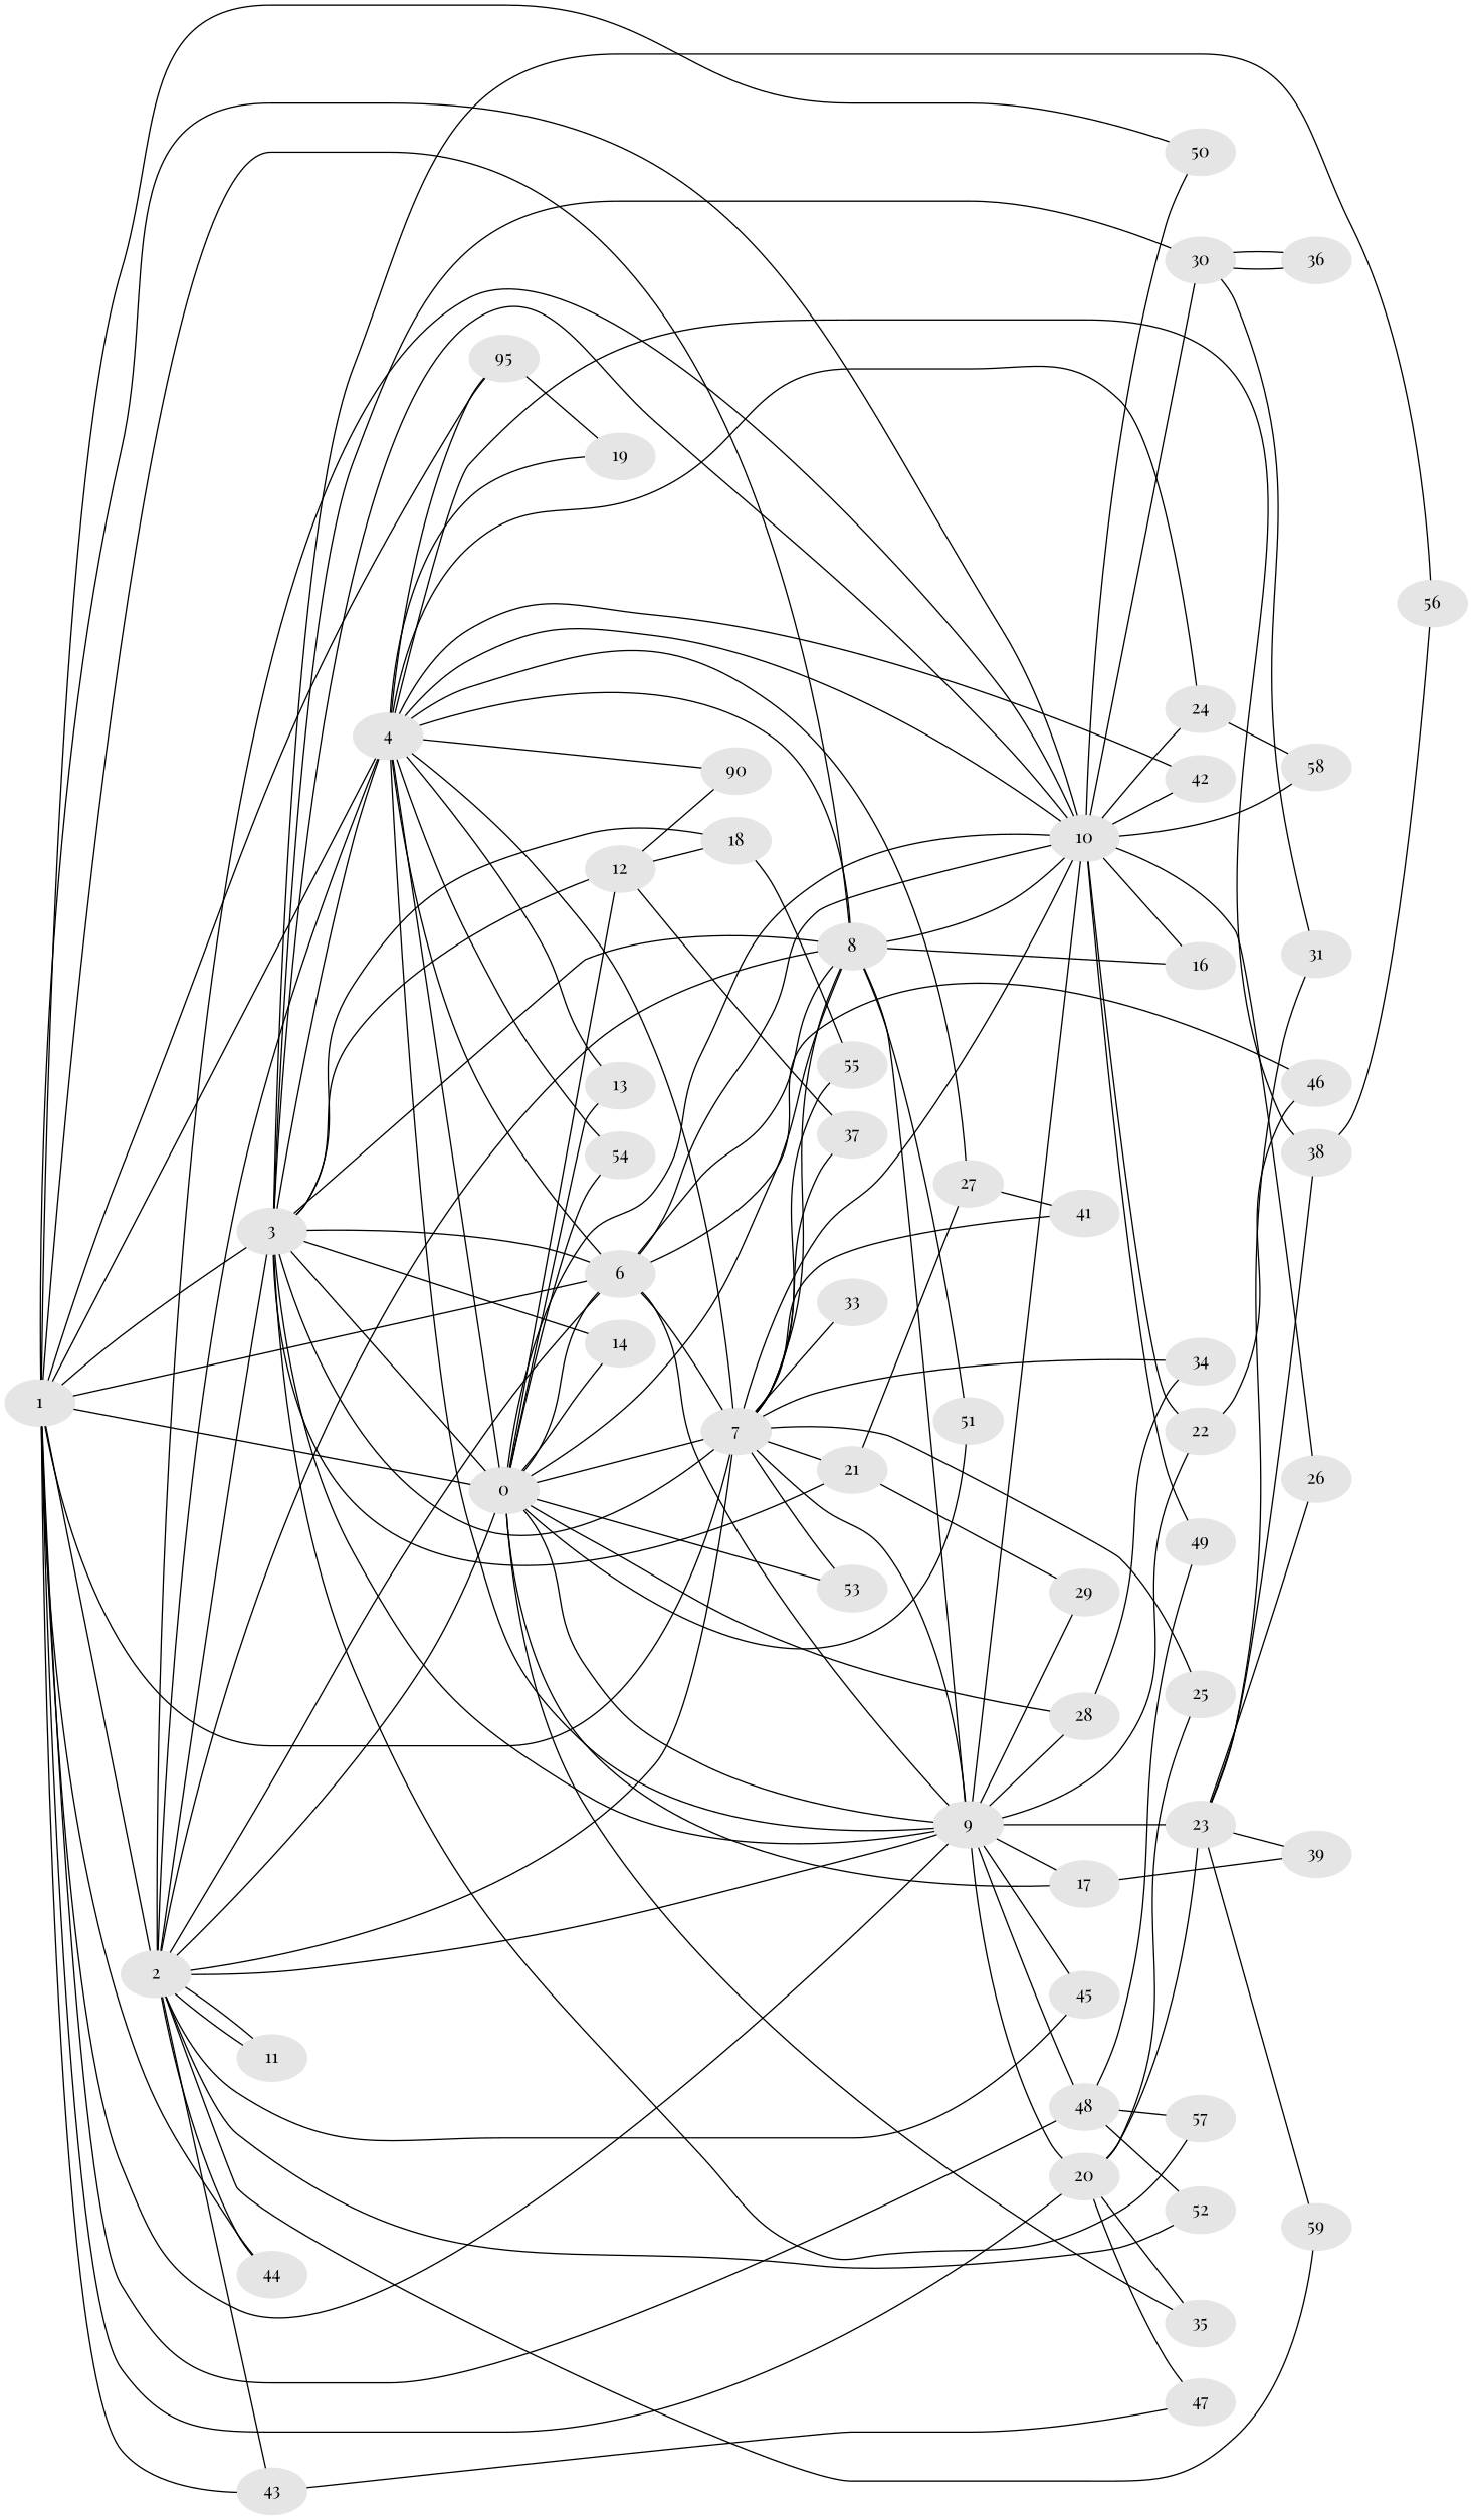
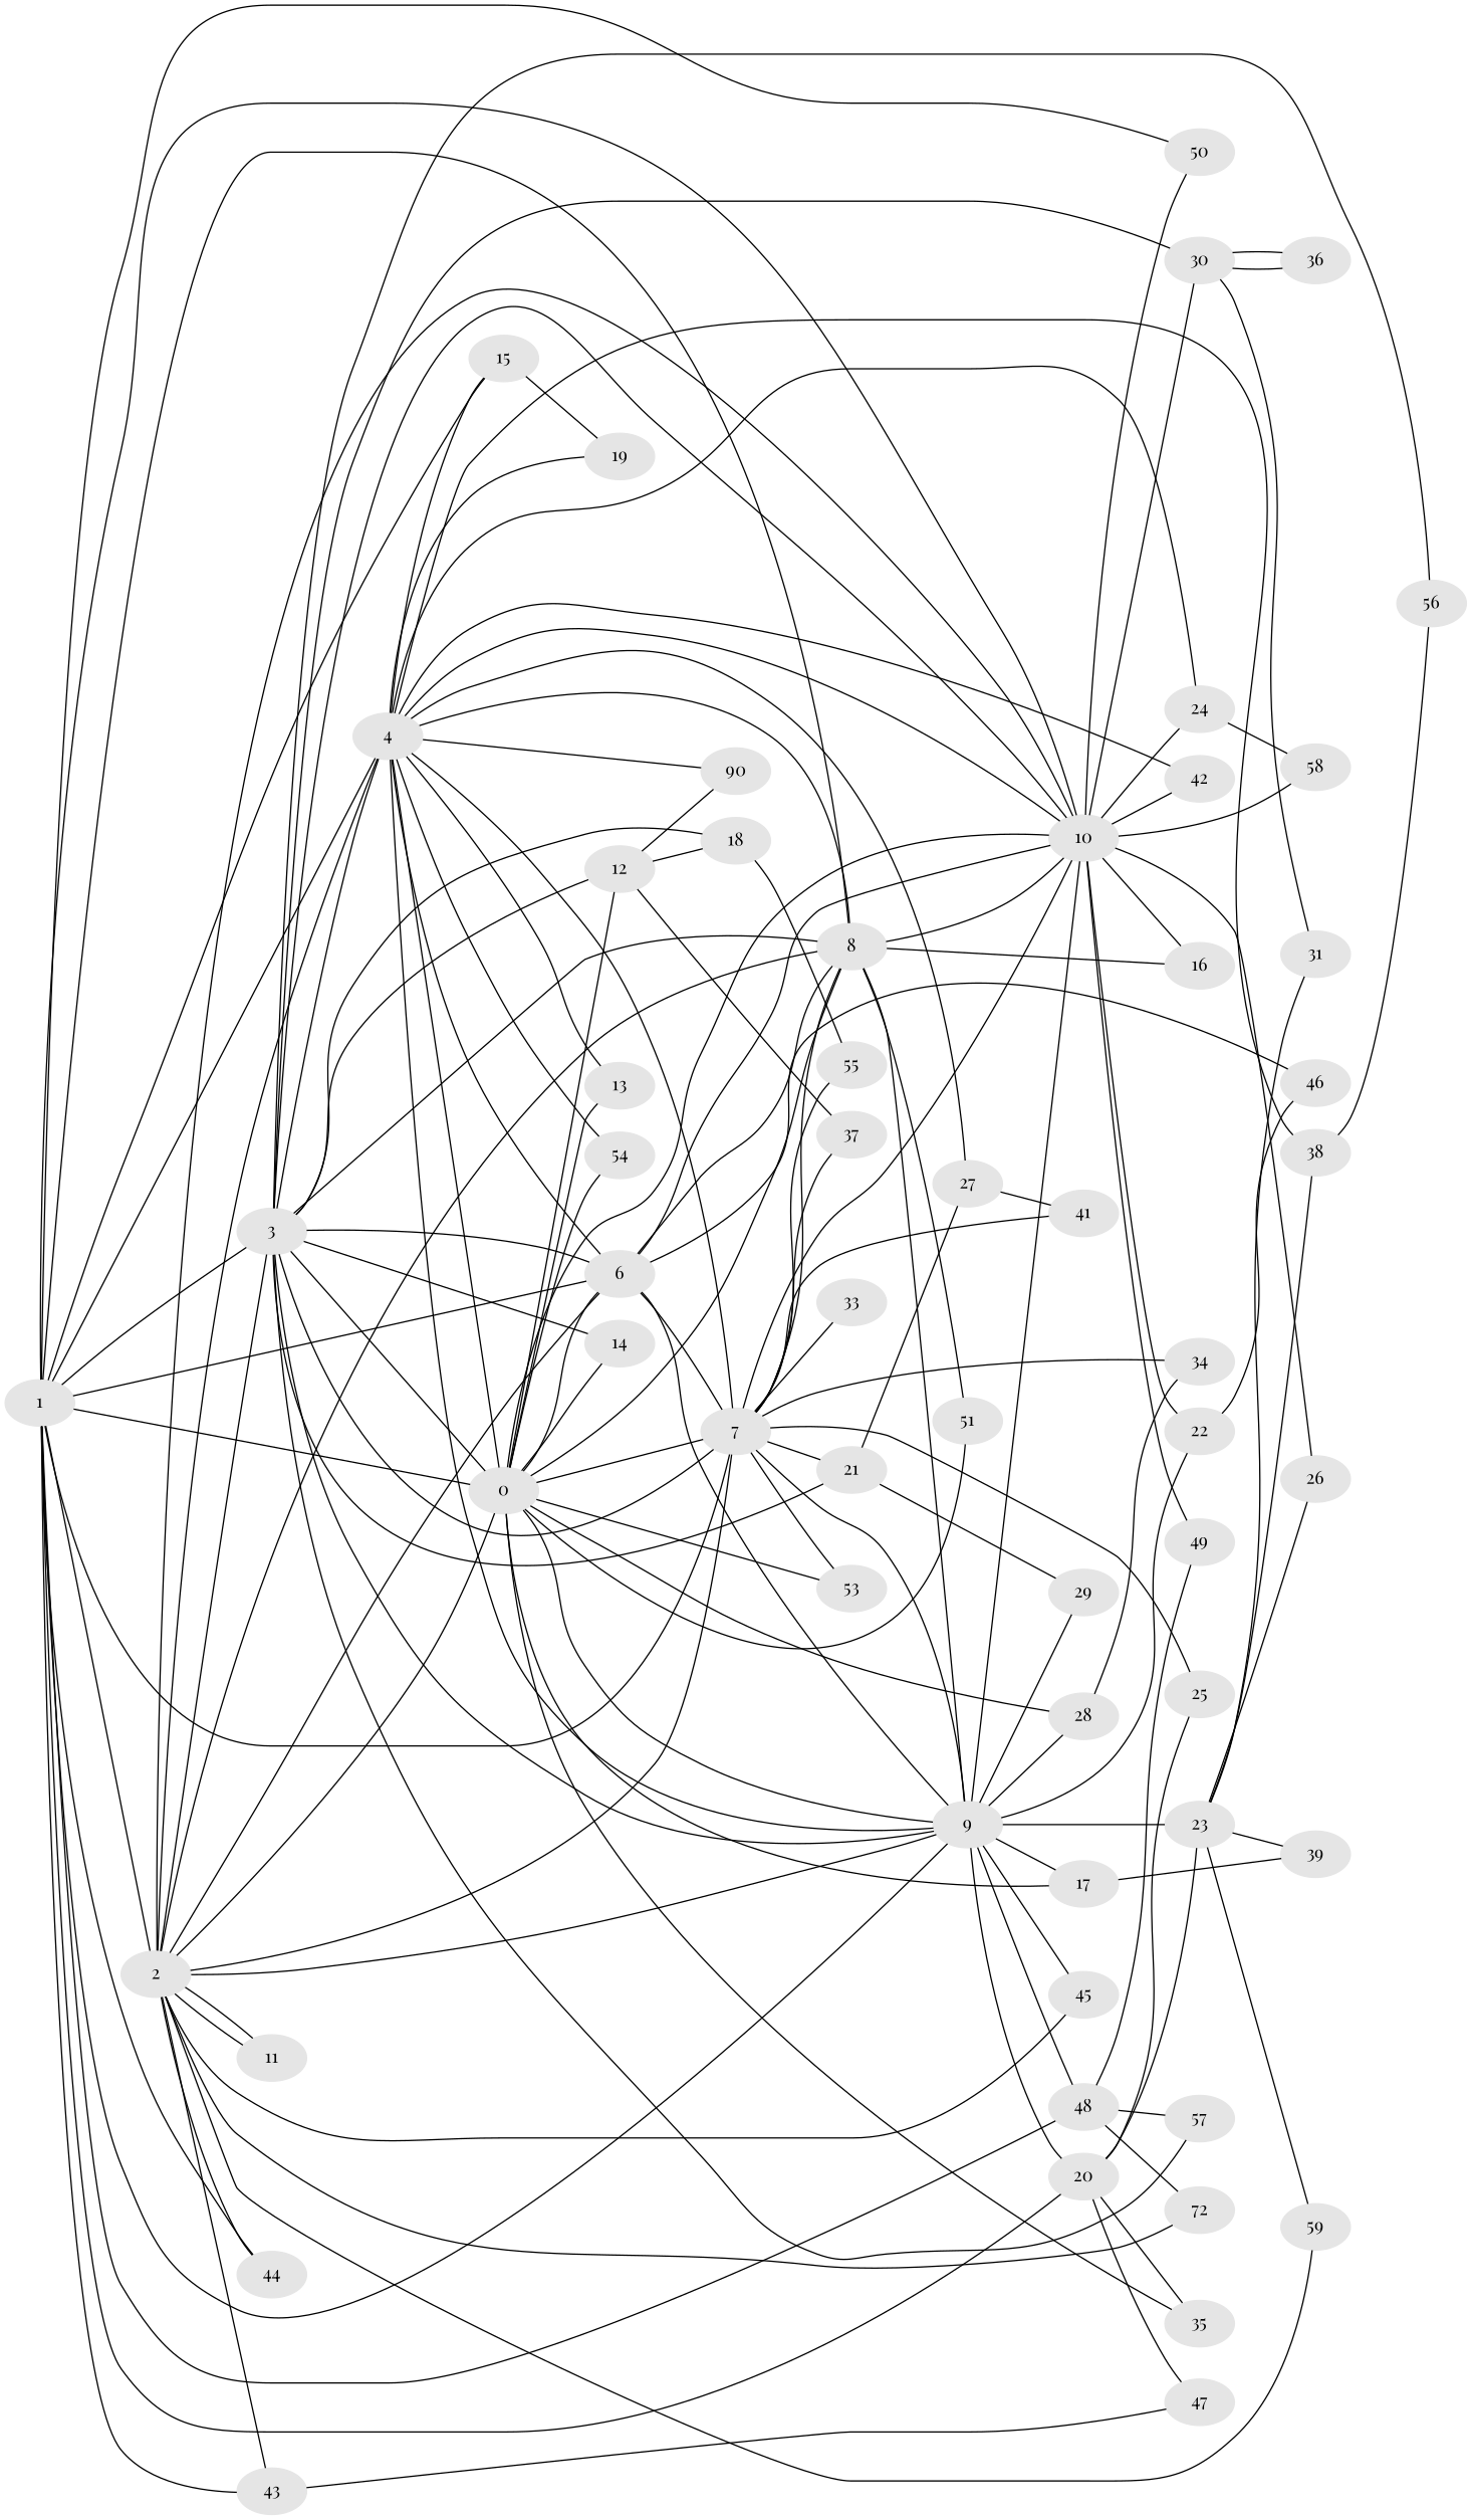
  graph {
    fontname="Playfair Display"
    rankdir=LR
    node [color=gray90 fontname="Playfair Display" style=filled]
    edge [fontname="Playfair Display"]
    1
    2
    3
    4
    n5 [label=0]
    6
    7
    8
    9
    10
-   15 [label=95]
+   15
    20
    43
    44
    48
    50
    11
    45
-   52
+   52 [label=72]
    59
    12
    14
    18
    21
    30
    56
    57
    13
    19
    24
    27
    38
    n33 [label=90]
    42
    54
    17
    28
    35
    51
    53
    46
    25
    33
    34
    37
    41
    55
    16
    22
    23
    29
    26
    49
    58
    47
    31
    36
    39
    1 -- 2
    1 -- 3
    1 -- 4
    1 -- n5
    1 -- 6
    1 -- 7
    1 -- 8
    1 -- 9
    1 -- 10
    1 -- 15
    1 -- 20
    1 -- 43
    1 -- 44
    1 -- 48
    1 -- 50
    2 -- 3
    2 -- 4
    2 -- n5
    2 -- 6
    2 -- 7
    2 -- 8
    2 -- 9
    2 -- 10
    2 -- 43
    2 -- 44
    2 -- 11
    2 -- 11
    2 -- 45
    2 -- 52
    2 -- 59
    3 -- 4
    3 -- n5
    3 -- 6
    3 -- 7
    3 -- 8
    3 -- 9
    3 -- 10
    3 -- 12
    3 -- 14
    3 -- 18
    3 -- 21
    3 -- 30
    3 -- 56
    3 -- 57
    4 -- n5
    4 -- 6
    4 -- 7
    4 -- 8
    4 -- 9
    4 -- 10
    4 -- 15
    4 -- 13
    4 -- 19
    4 -- 24
    4 -- 27
    4 -- 38
    4 -- n33
    4 -- 42
    4 -- 54
    n5 -- 6
    n5 -- 7
    n5 -- 8
    n5 -- 9
    n5 -- 10
    n5 -- 12
    n5 -- 14
    n5 -- 13
    n5 -- 54
    n5 -- 17
    n5 -- 28
    n5 -- 35
    n5 -- 51
    n5 -- 53
    6 -- 7
    6 -- 8
    6 -- 9
    6 -- 10
    6 -- 46
    7 -- 8
    7 -- 9
    7 -- 10
    7 -- 21
    7 -- 53
    7 -- 25
    7 -- 33
    7 -- 34
    7 -- 37
    7 -- 41
    7 -- 55
    8 -- 9
    8 -- 10
    8 -- 51
    8 -- 16
    9 -- 10
    9 -- 20
    9 -- 48
    9 -- 45
    9 -- 17
    9 -- 28
    9 -- 22
    9 -- 23
    9 -- 29
    10 -- 50
    10 -- 30
    10 -- 24
    10 -- 42
    10 -- 16
    10 -- 22
    10 -- 26
    10 -- 49
    10 -- 58
    15 -- 19
    20 -- 35
    20 -- 25
    20 -- 23
    20 -- 47
    43 -- 47
    48 -- 52
    48 -- 57
    48 -- 49
    12 -- 18
    12 -- n33
    12 -- 37
    18 -- 55
    21 -- 27
    21 -- 29
    30 -- 31
    30 -- 36
    30 -- 36
    24 -- 58
    27 -- 41
    38 -- 56
    17 -- 39
    28 -- 34
    22 -- 46
    23 -- 59
    23 -- 38
    23 -- 26
    23 -- 31
    23 -- 39
  }
